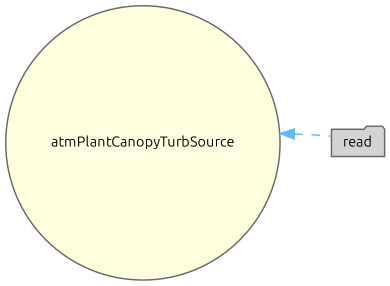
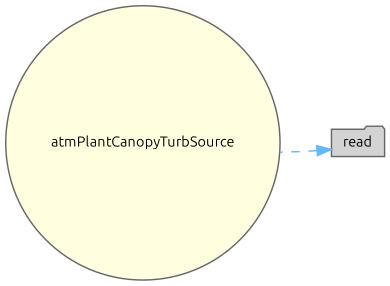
  digraph {
    rankdir=RL
    fontname=Ubuntu
    node [fontname=Ubuntu fontsize=10 style=filled]
    n1 [color=gray40 fillcolor=lightgrey fontcolor=black height=0.2 label=read shape=folder width=0.4]
    n2 [color=grey40 fillcolor=lightyellow height=0.2 label=atmPlantCanopyTurbSource shape=circle width=0.4]
-   n2 -> n1 [color=steelblue1 dir=back fontname=Ubuntu fontsize=10 labelfontname=Helvetica labelfontsize=10 style=dashed]
+   n1 -> n2 [color=steelblue1 dir=back fontname=Ubuntu fontsize=10 labelfontname=Helvetica labelfontsize=10 style=dashed]
  }
